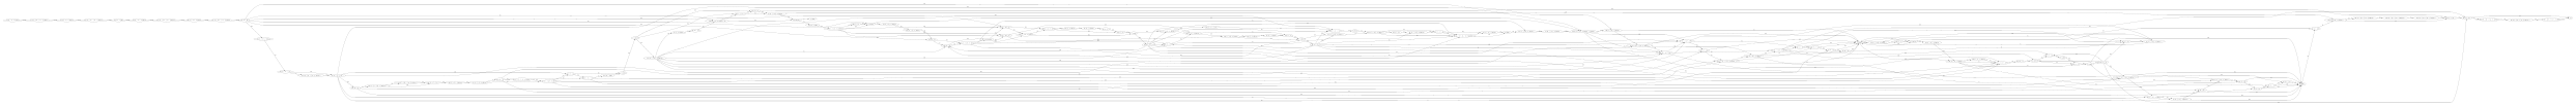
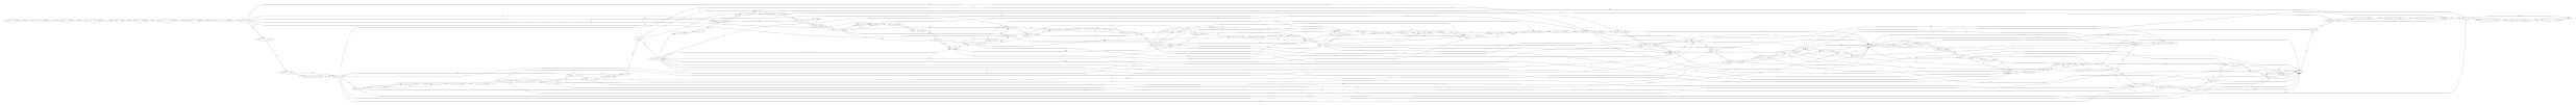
  digraph {
    fontname="Source Code Pro"
    rankdir=LR
    node [fontname="Source Code Pro"]
    edge [fontname="Source Code Pro"]
    n1 [label="sub sp , sp , # address"]
    n2 [label="stp x29 , x30 , [ sp , # address ]"]
    n3 [label="add x29 , sp , # address"]
    n4 [label="stp x21 , x22 , [ sp , # address ]"]
    n5 [label="adrp x21 , symbol"]
    n6 [label="add x5 , x21 , # address"]
    n7 [label="stp x23 , x24 , [ sp , # address ]"]
    n8 [label="add x23 , x29 , # address"]
    n9 [label="stp x19 , x20 , [ sp , # address ]"]
    n10 [label="mov w19 , w0"]
    n11 [label="add x0 , x29 , # address"]
    n12 [label="ccmp w19 , w1 , # address , ge"]
    n13 [label="b.lt address"]
    n14 [label="sbfiz x19 , x19 , # address , # address"]
    n15 [label="sub w2 , w19 , w2"]
    n16 [label="sub w2 , w19 , w2"]
    n17 [label="ldp x6 , x7 , [ x5 ]"]
    n18 [label="ldr w1 , [ x0 ]"]
    n19 [label="b.eq address"]
    n20 [label="add x0 , x20 , # address"]
    n21 [label="add x6 , x23 , # address"]
    n22 [label="add x28 , x27 , x19"]
    n23 [label="ldr x9 , [ x27 , x19 ]"]
    n24 [label="str x21 , [ x27 , x19 ]"]
    n25 [label="add x1 , x29 , # address"]
    n26 [label="add w2 , w2 , # address"]
    n27 [label="mov x0 , x27"]
    n28 [label="add w2 , w2 , # address"]
    n29 [label="stp x25 , x26 , [ sp , # address ]"]
    n30 [label="stp x6 , x7 , [ x23 ]"]
    n31 [label="mov x25 , x3"]
    n32 [label="mov x0 , x23"]
    n33 [label="ldp w4 , w22 , [ x29 , # address ]"]
    n34 [label="add x6 , x23 , # address"]
    n35 [label="ldr w4 , [ x29 , # address ]"]
    n36 [label="ldp x6 , x7 , [ x5 , # address ]"]
    n37 [label="mov x2 , x25"]
    n38 [label="mov x2 , x25"]
    n39 [label="stp x6 , x7 , [ x3 ]"]
    n40 [label="bl symbol"]
    n41 [label="bl symbol"]
    n42 [label="orr w22 , w22 , # address"]
    n43 [label="bl symbol"]
    n44 [label="mov w5 , w22"]
    n45 [label="stp x27 , x28 , [ sp , # address ]"]
    n46 [label="stp x6 , x7 , [ x0 ]"]
    n47 [label="mov w5 , w22"]
    n48 [label="mov x1 , x21"]
    n49 [label="add x3 , x29 , # address"]
    n50 [label="ldr x0 , [ x5 , # address ]"]
    n51 [label="mov x26 , x4"]
    n52 [label="str x0 , [ x29 , # address ]"]
    n53 [label="ldp x6 , x7 , [ x5 , # address ]"]
    n54 [label="mov x3 , x26"]
    n55 [label="mov x3 , x26"]
    n56 [label="ldp x7 , x0 , [ x29 , # address ]"]
    n57 [label="ldp x7 , x8 , [ x29 , # address ]"]
    n58 [label="adrp x20 , symbol"]
    n59 [label="str x0 , [ sp ]"]
    n60 [label="str x8 , [ sp ]"]
    n61 [label="bl symbol"]
    n62 [label="ldr x27 , [ x20 , # address ]"]
    n63 [label="mov x24 , x0"]
    n64 [label="mov w1 , # address"]
    n65 [label="cmp x27 , x28"]
    n66 [label="stp x0 , x1 , [ x27 ]"]
    n67 [label="add x0 , x27 , x0 , lsl # address"]
    n68 [label="str w1 , [ x29 , # address ]"]
    n69 [label="str w0 , [ x24 ]"]
    n70 [label="cmp w19 , # 0"]
    n71 [label="ldr x20 , [ x28 , # address ]"]
    n72 [label="str x0 , [ x28 , # address ]"]
    n73 [label="mov x1 , x9"]
    n74 [label="str x9 , [ x29 , # address ]"]
    n75 [label="str x0 , [ x29 , # address ]"]
    n76 [label="b.eq address"]
    n77 [label="cmp x20 , x0"]
    n78 [label="b address"]
    n79 [label="bl symbol"]
    n80 [label="lsl x2 , x2 , # address"]
    n81 [label="bl symbol"]
    n82 [label="bl symbol"]
    n83 [label="adrp x22 , symbol"]
    n84 [label="ldr w0 , [ x29 , # address ]"]
    n85 [label="mov x0 , x20"]
    n86 [label="ldp x21 , x22 , [ sp , # address ]"]
    n87 [label="ldr w2 , [ x22 , # address ]"]
    n88 [label="cmp w19 , w2"]
    n89 [label="sxtw x0 , w2"]
    n90 [label="add x28 , x0 , # address"]
    n91 [label="ldr x9 , [ x29 , # address ]"]
    n92 [label="b.hi address"]
    n93 [label="add x21 , x0 , # address"]
    n94 [label="mov x0 , x20"]
    n95 [label="b.eq address"]
    n96 [label="mov x0 , x20"]
    n97 [label="ldp x19 , x20 , [ sp , # address ]"]
    n98 [label=ret]
    n99 [label="mov x0 , x21"]
    n100 [label="bl symbol"]
    n101 [label="cmp x9 , x0"]
    n102 [label="mov sp , x29"]
    n103 [label="add x1 , x21 , # address"]
    n104 [label="add x0 , x1 , # address"]
    n105 [label="add x1 , x29 , # address"]
    n106 [label="ldr x2 , [ x29 , # address ]"]
    n107 [label="ldr x0 , [ x29 , # address ]"]
    n108 [label="bl symbol"]
    n109 [label="mov x4 , # address"]
    n110 [label="sub x2 , x2 , x0"]
    n111 [label="str w0 , [ x22 , # address ]"]
    n112 [label="mov x4 , # address"]
    n113 [label="sxtw x2 , w2"]
    n114 [label="sxtw x2 , w2"]
    n115 [label="ldp x25 , x26 , [ sp , # address ]"]
    n116 [label="ldp x27 , x28 , [ sp , # address ]"]
    n117 [label="ldp x23 , x24 , [ sp , # address ]"]
    n118 [label="ldp x29 , x30 , [ sp ] , # address"]
    n119 [label="bl symbol"]
    n120 [label="mov x20 , x0"]
    n121 [label="mov x27 , x0"]
    n122 [label="str x0 , [ x20 , # address ]"]
    n123 [label="mov x3 , # address"]
    n124 [label="mov x0 , # 0"]
    n125 [label="ldp x0 , x1 , [ x28 ]"]
    n126 [label="ldrsw x0 , [ x22 , # address ]"]
    n127 [label="mov w1 , # 0"]
    n128 [label="mov x27 , x0"]
    n129 [label="str x0 , [ x20 , # address ]"]
    n130 [label="mov x3 , # address"]
    n1 -> n2 [label=CFG]
    n2 -> n3 [label=CFG]
    n3 -> n4 [label=CFG]
    n4 -> n5 [label=CFG]
    n5 -> n6 [label=CFG]
    n6 -> n7 [label=CFG]
    n7 -> n8 [label=CFG]
    n8 -> n9 [label=CFG]
    n9 -> n10 [label=CFG]
    n10 -> n11 [label=DFG]
    n10 -> n12 [label=DFG]
    n10 -> n13 [label=DFG]
    n10 -> n14 [label=DFG]
    n10 -> n15 [label=DFG]
    n10 -> n16 [label=DFG]
    n11 -> n17 [label=CFG]
    n12 -> n18 [label=CFG]
    n12 -> n19 [label=DFG]
    n13 -> n14 [label=CFG]
    n13 -> n20 [label=CFG]
    n14 -> n21 [label=CFG]
    n14 -> n22 [label=DFG]
    n14 -> n23 [label=DFG]
    n14 -> n24 [label=DFG]
    n15 -> n25 [label=CFG]
    n15 -> n26 [label=DFG]
    n16 -> n27 [label=CFG]
    n16 -> n28 [label=DFG]
    n17 -> n29 [label=CFG]
    n17 -> n30 [label=DFG]
    n18 -> n63 [label=CFG]
    n18 -> n68 [label=DFG]
    n19 -> n82 [label=CFG]
    n19 -> n83 [label=CFG]
    n20 -> n90 [label=CFG]
    n21 -> n33 [label=CFG]
    n21 -> n41 [label=DFG]
    n22 -> n23 [label=CFG]
    n22 -> n71 [label=DFG]
    n22 -> n72 [label=DFG]
    n23 -> n54 [label=CFG]
    n23 -> n73 [label=DFG]
    n23 -> n74 [label=DFG]
    n24 -> n77 [label=CFG]
    n25 -> n26 [label=CFG]
    n25 -> n108 [label=DFG]
    n26 -> n112 [label=CFG]
    n26 -> n113 [label=DFG]
    n27 -> n28 [label=CFG]
    n27 -> n79 [label=DFG]
    n28 -> n105 [label=CFG]
    n28 -> n114 [label=DFG]
    n29 -> n30 [label=CFG]
    n30 -> n21 [label=DFG]
    n30 -> n31 [label=CFG]
    n30 -> n32 [label=DFG]
    n30 -> n33 [label=DFG]
    n30 -> n34 [label=DFG]
    n30 -> n35 [label=DFG]
    n31 -> n36 [label=CFG]
    n31 -> n37 [label=DFG]
    n31 -> n38 [label=DFG]
    n32 -> n39 [label=CFG]
    n32 -> n40 [label=DFG]
    n33 -> n22 [label=CFG]
    n33 -> n41 [label=DFG]
    n33 -> n42 [label=DFG]
    n34 -> n35 [label=CFG]
    n34 -> n43 [label=DFG]
    n35 -> n43 [label=DFG]
    n35 -> n44 [label=CFG]
    n36 -> n45 [label=CFG]
    n36 -> n46 [label=DFG]
    n37 -> n41 [label=DFG]
    n37 -> n47 [label=CFG]
    n38 -> n43 [label=DFG]
    n38 -> n48 [label=CFG]
    n39 -> n56 [label=DFG]
    n39 -> n57 [label=DFG]
    n39 -> n58 [label=CFG]
    n40 -> n61 [label=CFG]
    n41 -> n91 [label=CFG]
    n41 -> n92 [label=DFG]
    n41 -> n93 [label=DFG]
    n42 -> n44 [label=DFG]
    n42 -> n47 [label=DFG]
    n42 -> n71 [label=CFG]
    n43 -> n102 [label=CFG]
    n44 -> n43 [label=DFG]
    n44 -> n72 [label=CFG]
    n45 -> n46 [label=CFG]
    n46 -> n49 [label=CFG]
    n47 -> n41 [label=DFG]
    n47 -> n94 [label=CFG]
    n48 -> n43 [label=DFG]
-   n48 -> n60 [label=CFG]
+   n60 -> n48 [label=CFG]
    n49 -> n50 [label=CFG]
    n50 -> n51 [label=CFG]
    n50 -> n52 [label=DFG]
    n51 -> n53 [label=CFG]
    n51 -> n54 [label=DFG]
    n51 -> n55 [label=DFG]
    n52 -> n32 [label=CFG]
    n52 -> n56 [label=DFG]
    n52 -> n57 [label=DFG]
    n53 -> n39 [label=DFG]
    n53 -> n52 [label=CFG]
    n54 -> n41 [label=DFG]
    n54 -> n56 [label=CFG]
    n55 -> n38 [label=CFG]
    n55 -> n43 [label=DFG]
    n56 -> n41 [label=DFG]
    n56 -> n42 [label=CFG]
    n56 -> n59 [label=DFG]
    n57 -> n34 [label=CFG]
    n57 -> n43 [label=DFG]
    n57 -> n60 [label=DFG]
    n58 -> n40 [label=CFG]
    n59 -> n37 [label=CFG]
    n59 -> n41 [label=DFG]
    n60 -> n43 [label=DFG]
    n61 -> n18 [label=DFG]
    n61 -> n62 [label=CFG]
    n61 -> n63 [label=DFG]
    n62 -> n22 [label=DFG]
    n62 -> n23 [label=DFG]
    n62 -> n24 [label=DFG]
    n62 -> n27 [label=DFG]
    n62 -> n64 [label=CFG]
    n62 -> n65 [label=DFG]
    n62 -> n66 [label=DFG]
    n62 -> n67 [label=DFG]
    n63 -> n68 [label=CFG]
    n63 -> n69 [label=DFG]
    n64 -> n70 [label=CFG]
    n65 -> n75 [label=CFG]
    n65 -> n76 [label=DFG]
    n66 -> n78 [label=CFG]
    n67 -> n80 [label=CFG]
    n67 -> n81 [label=DFG]
    n68 -> n19 [label=CFG]
    n68 -> n84 [label=DFG]
    n69 -> n85 [label=CFG]
    n70 -> n12 [label=CFG]
    n71 -> n73 [label=CFG]
    n71 -> n85 [label=DFG]
    n71 -> n94 [label=DFG]
    n71 -> n95 [label=DFG]
    n71 -> n96 [label=DFG]
    n72 -> n55 [label=CFG]
    n73 -> n41 [label=DFG]
    n73 -> n59 [label=CFG]
    n74 -> n41 [label=CFG]
    n74 -> n91 [label=DFG]
    n75 -> n25 [label=DFG]
    n75 -> n76 [label=CFG]
    n75 -> n105 [label=DFG]
    n75 -> n106 [label=DFG]
    n75 -> n107 [label=DFG]
    n76 -> n15 [label=CFG]
    n76 -> n16 [label=CFG]
    n77 -> n95 [label=CFG]
    n78 -> n126 [label=CFG]
    n79 -> n128 [label=DFG]
    n79 -> n129 [label=DFG]
    n80 -> n81 [label=DFG]
    n81 -> n107 [label=CFG]
    n83 -> n87 [label=CFG]
    n84 -> n69 [label=DFG]
    n84 -> n86 [label=CFG]
    n85 -> n97 [label=CFG]
    n85 -> n98 [label=DFG]
    n86 -> n115 [label=CFG]
    n87 -> n13 [label=DFG]
    n87 -> n15 [label=DFG]
    n87 -> n16 [label=DFG]
    n87 -> n88 [label=CFG]
    n87 -> n89 [label=DFG]
    n88 -> n13 [label=CFG]
    n89 -> n65 [label=CFG]
    n89 -> n75 [label=DFG]
    n90 -> n89 [label=CFG]
    n91 -> n92 [label=DFG]
    n91 -> n101 [label=CFG]
    n92 -> n102 [label=CFG]
    n92 -> n103 [label=CFG]
    n93 -> n24 [label=DFG]
    n93 -> n48 [label=DFG]
    n93 -> n99 [label=DFG]
    n93 -> n104 [label=CFG]
    n94 -> n41 [label=DFG]
    n94 -> n74 [label=CFG]
    n95 -> n96 [label=CFG]
    n95 -> n99 [label=CFG]
    n96 -> n100 [label=DFG]
    n97 -> n117 [label=CFG]
    n99 -> n119 [label=DFG]
    n100 -> n99 [label=CFG]
    n101 -> n92 [label=CFG]
    n102 -> n84 [label=CFG]
    n103 -> n93 [label=CFG]
    n104 -> n24 [label=CFG]
    n105 -> n79 [label=DFG]
    n105 -> n109 [label=CFG]
    n106 -> n110 [label=DFG]
    n107 -> n111 [label=DFG]
    n108 -> n121 [label=DFG]
    n108 -> n122 [label=DFG]
    n109 -> n130 [label=CFG]
    n110 -> n67 [label=CFG]
    n110 -> n80 [label=DFG]
    n111 -> n14 [label=CFG]
    n112 -> n123 [label=CFG]
    n113 -> n108 [label=DFG]
    n114 -> n79 [label=DFG]
    n115 -> n116 [label=CFG]
    n116 -> n69 [label=CFG]
    n117 -> n118 [label=CFG]
    n118 -> n98 [label=CFG]
    n119 -> n43 [label=DFG]
    n119 -> n72 [label=DFG]
    n119 -> n120 [label=DFG]
    n120 -> n57 [label=CFG]
    n120 -> n85 [label=DFG]
    n120 -> n94 [label=DFG]
    n120 -> n95 [label=DFG]
    n120 -> n96 [label=DFG]
    n121 -> n22 [label=DFG]
    n121 -> n23 [label=DFG]
    n121 -> n24 [label=DFG]
    n121 -> n27 [label=DFG]
    n121 -> n65 [label=DFG]
    n121 -> n66 [label=DFG]
    n121 -> n67 [label=DFG]
    n121 -> n122 [label=CFG]
    n122 -> n125 [label=CFG]
    n123 -> n124 [label=CFG]
    n124 -> n113 [label=CFG]
    n125 -> n66 [label=DFG]
    n126 -> n67 [label=DFG]
    n126 -> n110 [label=DFG]
    n126 -> n127 [label=CFG]
    n127 -> n106 [label=CFG]
    n128 -> n22 [label=DFG]
    n128 -> n23 [label=DFG]
    n128 -> n24 [label=DFG]
    n128 -> n27 [label=DFG]
    n128 -> n65 [label=DFG]
    n128 -> n66 [label=DFG]
    n128 -> n67 [label=DFG]
    n128 -> n129 [label=CFG]
    n129 -> n126 [label=CFG]
    n130 -> n114 [label=CFG]
  }
